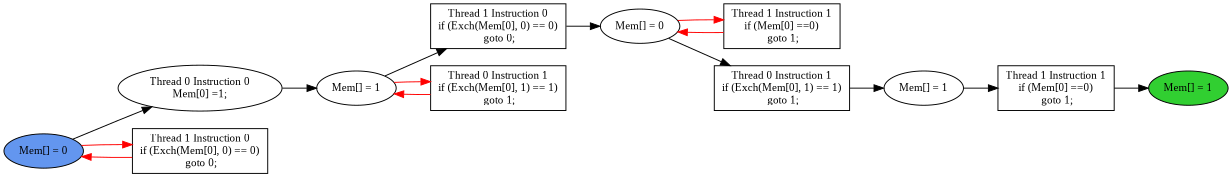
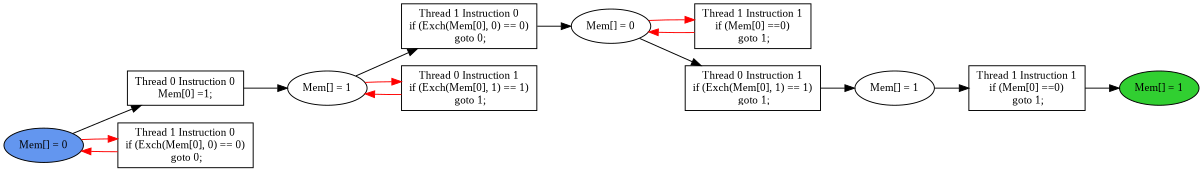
  digraph {
    fontsize=12
    rankdir=LR
    fontname="Liberation Serif"
    node [fillcolor="#ffffff" fontcolor="#000000" fontsize=12 shape=box style="filled, solid" fontname="Liberation Serif"]
    edge [color="#000000" dir=forward fontcolor="#ffffff" fontsize=12 style=solid uuid="<A1, S2>" weight=1 fontname="Liberation Serif"]
    n1 [label="Thread 1 Instruction 1\nif (Mem[0] ==0)\n goto 1;" uuid=A0]
    n2 [fillcolor="#31cf31" label="Mem[] = 1" shape=ellipse uuid=END]
    n3 [label="Mem[] = 0" shape=ellipse uuid=S2]
    n4 [label="Thread 1 Instruction 1\nif (Mem[0] ==0)\n goto 1;" uuid=A1]
    n5 [label="Thread 0 Instruction 1\nif (Exch(Mem[0], 1) == 1)\n goto 1;" uuid=A5]
-   n6 [label="Thread 0 Instruction 0\nMem[0] =1;" shape=ellipse uuid=A2]
+   n6 [label="Thread 0 Instruction 0\nMem[0] =1;" uuid=A2]
    n7 [label="Mem[] = 1" shape=ellipse uuid=S1]
    n8 [label="Thread 1 Instruction 0\nif (Exch(Mem[0], 0) == 0)\n goto 0;" uuid=A3]
    n9 [label="Thread 0 Instruction 1\nif (Exch(Mem[0], 1) == 1)\n goto 1;" uuid=A4]
    n10 [label="Mem[] = 1" shape=ellipse uuid=S0]
    n11 [fillcolor="#6396ef" label="Mem[] = 0" shape=ellipse uuid=START]
    n12 [label="Thread 1 Instruction 0\nif (Exch(Mem[0], 0) == 0)\n goto 0;" uuid=A6]
    n1 -> n2 [uuid="<A0, END>"]
    n3 -> n4 [color="#ff0000" dir=back]
    n3 -> n4 [color="#ff0000"]
    n3 -> n5 [uuid="<A5, S2>"]
    n5 -> n10 [uuid="<A5, S0>"]
    n6 -> n7 [uuid="<A2, S1>"]
    n7 -> n8 [uuid="<A3, S1>"]
    n7 -> n9 [color="#ff0000" dir=back uuid="<A4, S1>"]
    n7 -> n9 [color="#ff0000" uuid="<A4, S1>"]
    n8 -> n3 [uuid="<A3, S2>"]
    n10 -> n1 [uuid="<A0, S0>"]
    n11 -> n6 [uuid="<A2, START>"]
    n11 -> n12 [color="#ff0000" dir=back uuid="<A6, START>"]
    n11 -> n12 [color="#ff0000" uuid="<A6, START>"]
  }
